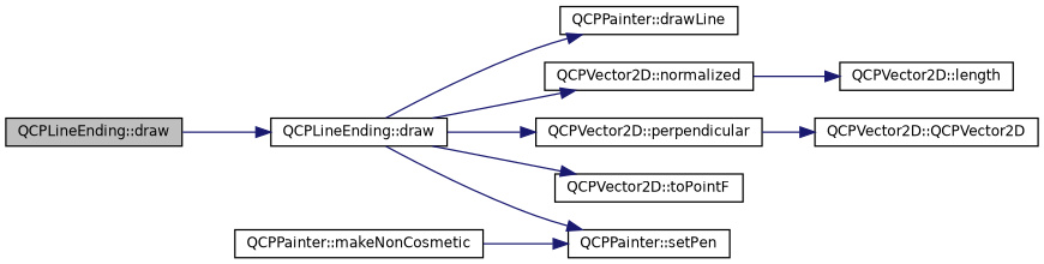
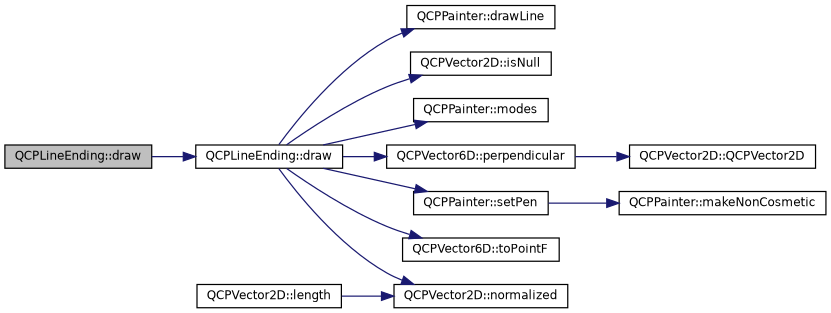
  digraph {
    rankdir=LR
    node [color=black fillcolor=white fontname=Helvetica fontsize=10 shape=record style=filled]
    edge [color=midnightblue fontname=Helvetica fontsize=10 labelfontname=Helvetica labelfontsize=10 style=solid]
    n1 [fillcolor=grey75 fontcolor=black height=0.2 label="QCPLineEnding::draw" width=0.4]
    n2 [height=0.2 label="QCPLineEnding::draw" width=0.4]
    n3 [height=0.2 label="QCPPainter::drawLine" width=0.4]
+   n4 [height=0.2 label="QCPVector2D::isNull" width=0.4]
+   n5 [height=0.2 label="QCPPainter::modes" width=0.4]
    n6 [height=0.2 label="QCPVector2D::normalized" width=0.4]
-   n7 [height=0.2 label="QCPVector2D::perpendicular" width=0.4]
+   n7 [height=0.2 label="QCPVector6D::perpendicular" width=0.4]
    n8 [height=0.2 label="QCPPainter::setPen" width=0.4]
-   n9 [height=0.2 label="QCPVector2D::toPointF" width=0.4]
+   n9 [height=0.2 label="QCPVector6D::toPointF" width=0.4]
    n10 [height=0.2 label="QCPVector2D::length" width=0.4]
    n11 [height=0.2 label="QCPVector2D::QCPVector2D" width=0.4]
    n12 [height=0.2 label="QCPPainter::makeNonCosmetic" width=0.4]
    n1 -> n2
    n2 -> n3
+   n2 -> n4
+   n2 -> n5
    n2 -> n6
    n2 -> n7
    n2 -> n8
    n2 -> n9
-   n6 -> n10
+   n10 -> n6
    n7 -> n11
-   n12 -> n8
+   n8 -> n12
  }
